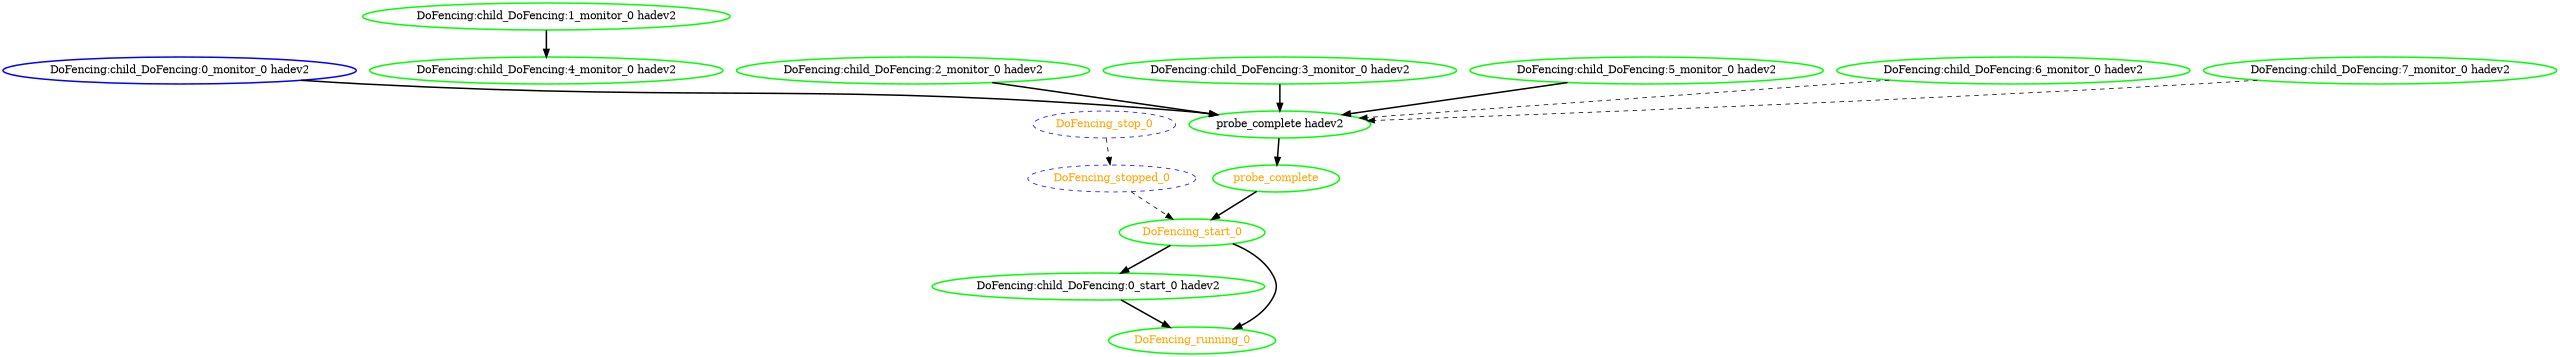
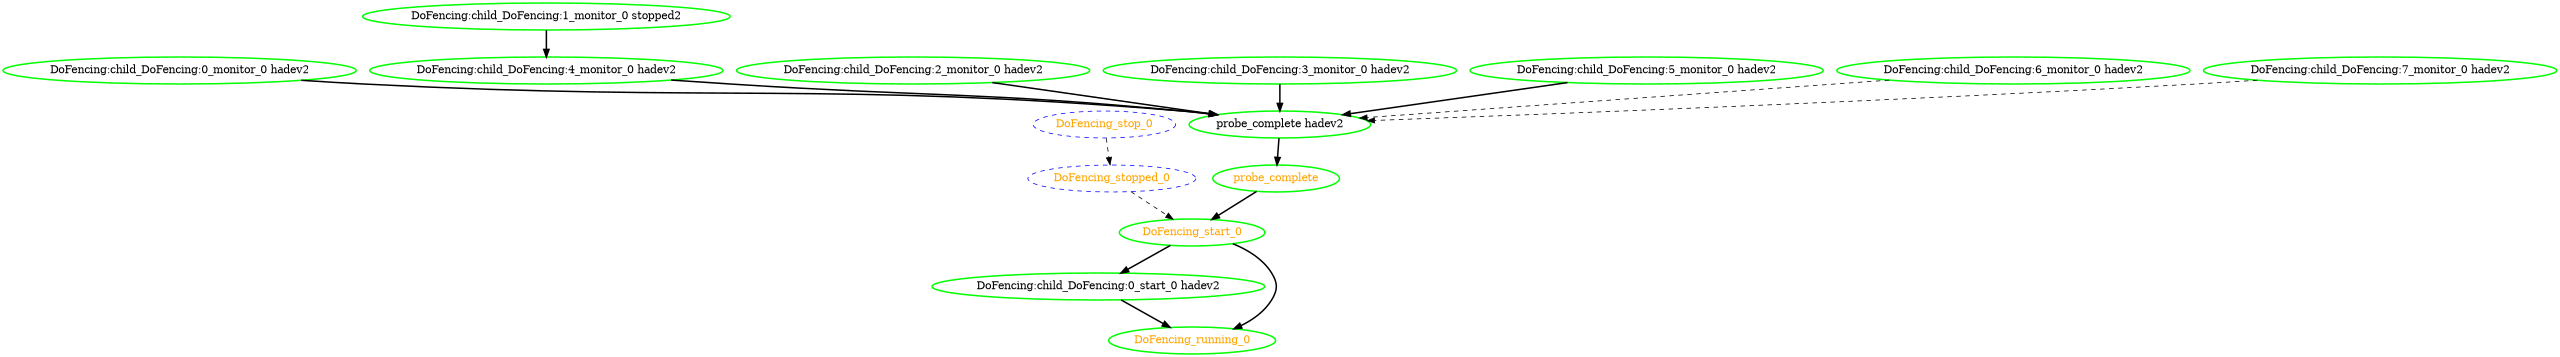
  digraph {
    node [color=green fontcolor=black style=bold]
    edge [style=bold]
    probe_complete [fontcolor=orange]
    DoFencing_start_0 [fontcolor=orange]
    "DoFencing:child_DoFencing:0_start_0 hadev2"
    DoFencing_running_0 [fontcolor=orange]
    "probe_complete hadev2"
-   "DoFencing:child_DoFencing:0_monitor_0 hadev2" [color=blue]
-   "DoFencing:child_DoFencing:1_monitor_0 hadev2"
+   "DoFencing:child_DoFencing:0_monitor_0 hadev2"
+   "DoFencing:child_DoFencing:1_monitor_0 hadev2" [label="DoFencing:child_DoFencing:1_monitor_0 stopped2"]
    "DoFencing:child_DoFencing:4_monitor_0 hadev2"
    "DoFencing:child_DoFencing:2_monitor_0 hadev2"
    "DoFencing:child_DoFencing:3_monitor_0 hadev2"
    "DoFencing:child_DoFencing:5_monitor_0 hadev2"
    "DoFencing:child_DoFencing:6_monitor_0 hadev2"
    "DoFencing:child_DoFencing:7_monitor_0 hadev2"
    DoFencing_stop_0 [color=blue fontcolor=orange style=dashed]
    DoFencing_stopped_0 [color=blue fontcolor=orange style=dashed]
    probe_complete -> DoFencing_start_0
    DoFencing_start_0 -> "DoFencing:child_DoFencing:0_start_0 hadev2"
    DoFencing_start_0 -> DoFencing_running_0
    "DoFencing:child_DoFencing:0_start_0 hadev2" -> DoFencing_running_0
    "probe_complete hadev2" -> probe_complete
    "DoFencing:child_DoFencing:0_monitor_0 hadev2" -> "probe_complete hadev2"
    "DoFencing:child_DoFencing:1_monitor_0 hadev2" -> "DoFencing:child_DoFencing:4_monitor_0 hadev2"
+   "DoFencing:child_DoFencing:4_monitor_0 hadev2" -> "probe_complete hadev2"
    "DoFencing:child_DoFencing:2_monitor_0 hadev2" -> "probe_complete hadev2"
    "DoFencing:child_DoFencing:3_monitor_0 hadev2" -> "probe_complete hadev2"
    "DoFencing:child_DoFencing:5_monitor_0 hadev2" -> "probe_complete hadev2"
    "DoFencing:child_DoFencing:6_monitor_0 hadev2" -> "probe_complete hadev2" [style=dashed]
    "DoFencing:child_DoFencing:7_monitor_0 hadev2" -> "probe_complete hadev2" [style=dashed]
    DoFencing_stop_0 -> DoFencing_stopped_0 [style=dashed]
    DoFencing_stopped_0 -> DoFencing_start_0 [style=dashed]
  }
